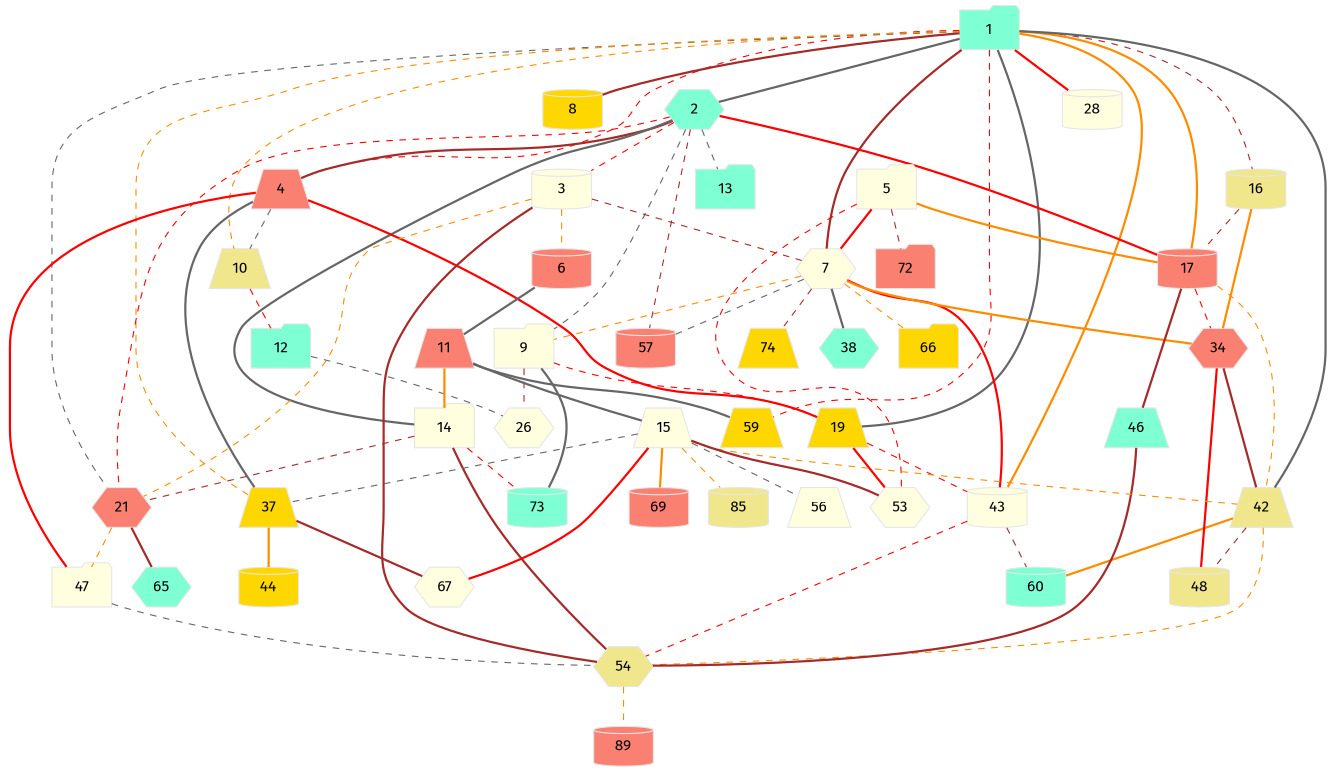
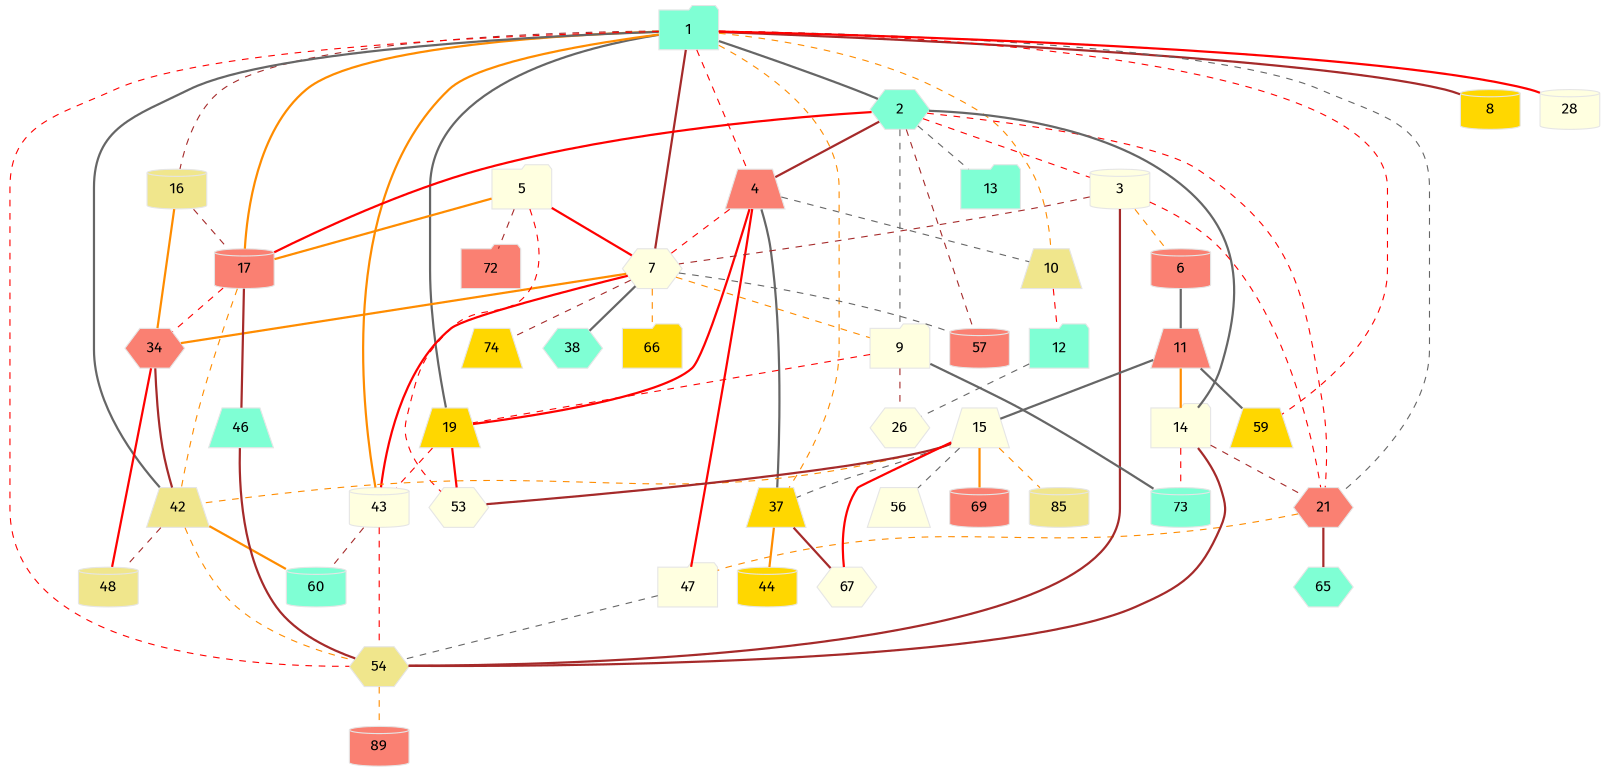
  graph {
    fontname="Fira Sans"
    node [color=gray90 fillcolor=lightyellow fontname="Fira Sans" shape=cylinder style=filled]
    edge [color=red fontname="Fira Sans" style=dashed]
    1 [fillcolor=aquamarine shape=folder super="+25+20"]
    2 [fillcolor=aquamarine shape=hexagon]
    4 [fillcolor=salmon shape=trapezium super="+30"]
    7 [shape=hexagon super="+39+22+31+27"]
    8 [fillcolor=gold]
    10 [fillcolor=khaki shape=trapezium super="+90"]
    16 [fillcolor=khaki super="+18"]
    17 [fillcolor=salmon super="+41+87+32"]
    19 [fillcolor=gold shape=trapezium super="+77+36"]
    21 [fillcolor=salmon shape=hexagon super="+50"]
    28
    37 [fillcolor=gold shape=trapezium super="+51"]
    42 [fillcolor=khaki shape=trapezium super="+58+83"]
    43 [super="+62+79"]
    54 [fillcolor=khaki shape=hexagon super="+55"]
    59 [fillcolor=gold shape=trapezium]
    3
    9 [shape=folder]
    13 [fillcolor=aquamarine shape=folder]
    14 [shape=folder super="+70+80"]
    57 [fillcolor=salmon super="+75"]
    47 [shape=folder]
    5 [shape=folder super="+23+24"]
    53 [shape=hexagon]
    72 [fillcolor=salmon shape=folder super="+76"]
    34 [fillcolor=salmon shape=hexagon super="+45+49"]
    38 [fillcolor=aquamarine shape=hexagon]
    66 [fillcolor=gold shape=folder]
    74 [fillcolor=gold shape=trapezium]
    12 [fillcolor=aquamarine shape=folder]
    46 [fillcolor=aquamarine shape=trapezium]
    65 [fillcolor=aquamarine shape=hexagon]
    67 [shape=hexagon]
    44 [fillcolor=gold]
    48 [fillcolor=khaki super="+91"]
    60 [fillcolor=aquamarine]
    89 [fillcolor=salmon]
    6 [fillcolor=salmon]
    26 [shape=hexagon]
    73 [fillcolor=aquamarine]
    11 [fillcolor=salmon shape=trapezium]
    15 [shape=trapezium super="+52+40+78"]
    56 [shape=trapezium]
    69 [fillcolor=salmon]
    85 [fillcolor=khaki]
    1 -- 2 [color=gray40 style=bold weight=2]
    1 -- 4
    1 -- 7 [color=brown style=bold]
    1 -- 8 [color=brown style=bold]
    1 -- 10 [color=darkorange]
    1 -- 16 [color=brown]
    1 -- 17 [color=darkorange style=bold]
    1 -- 19 [color=gray40 style=bold weight=3]
    1 -- 21 [color=gray40]
    1 -- 28 [style=bold]
    1 -- 37 [color=darkorange]
    1 -- 42 [color=gray40 style=bold]
    1 -- 43 [color=darkorange style=bold]
+   1 -- 54
    1 -- 59
    2 -- 4 [color=brown style=bold]
    2 -- 17 [style=bold weight=2]
    2 -- 21
    2 -- 3
    2 -- 9 [color=gray40]
    2 -- 13 [color=gray40]
    2 -- 14 [color=gray40 style=bold]
    2 -- 57 [color=brown]
+   4 -- 7
    4 -- 10 [color=gray40]
    4 -- 19 [style=bold]
    4 -- 37 [color=gray40 style=bold]
    4 -- 47 [style=bold]
    7 -- 43 [style=bold]
    7 -- 9 [color=darkorange]
    7 -- 57 [color=gray40]
    7 -- 34 [color=darkorange style=bold]
    7 -- 38 [color=gray40 style=bold]
    7 -- 66 [color=darkorange]
    7 -- 74 [color=brown]
    10 -- 12
    16 -- 17 [color=brown]
    16 -- 34 [color=darkorange style=bold]
    17 -- 42 [color=darkorange]
    17 -- 34
    17 -- 46 [color=brown style=bold]
    19 -- 43 [weight=2]
    19 -- 53 [style=bold]
    21 -- 47 [color=darkorange]
    21 -- 65 [color=brown style=bold]
    37 -- 67 [color=brown style=bold]
    37 -- 44 [color=darkorange style=bold]
    42 -- 54 [color=darkorange]
    42 -- 48 [color=brown]
    42 -- 60 [color=darkorange style=bold]
    43 -- 54
    43 -- 60 [color=brown]
    54 -- 89 [color=darkorange]
    3 -- 7 [color=brown]
-   3 -- 21 [color=darkorange]
+   3 -- 21
    3 -- 54 [color=brown style=bold]
    3 -- 6 [color=darkorange]
    9 -- 19
    9 -- 26 [color=brown]
    9 -- 73 [color=gray40 style=bold]
    14 -- 21 [color=brown]
    14 -- 54 [color=brown style=bold]
    14 -- 73
    47 -- 54 [color=gray40]
    5 -- 7 [style=bold]
    5 -- 17 [color=darkorange style=bold]
    5 -- 53
    5 -- 72 [color=brown]
    34 -- 42 [color=brown style=bold]
    34 -- 48 [style=bold]
    12 -- 26 [color=gray40]
    46 -- 54 [color=brown style=bold]
    6 -- 11 [color=gray40 style=bold]
    11 -- 59 [color=gray40 style=bold]
    11 -- 14 [color=darkorange style=bold]
    11 -- 15 [color=gray40 style=bold]
    15 -- 37 [color=gray40]
    15 -- 42 [color=darkorange]
    15 -- 53 [color=brown style=bold]
    15 -- 67 [style=bold]
    15 -- 56 [color=gray40]
    15 -- 69 [color=darkorange style=bold]
    15 -- 85 [color=darkorange]
  }
